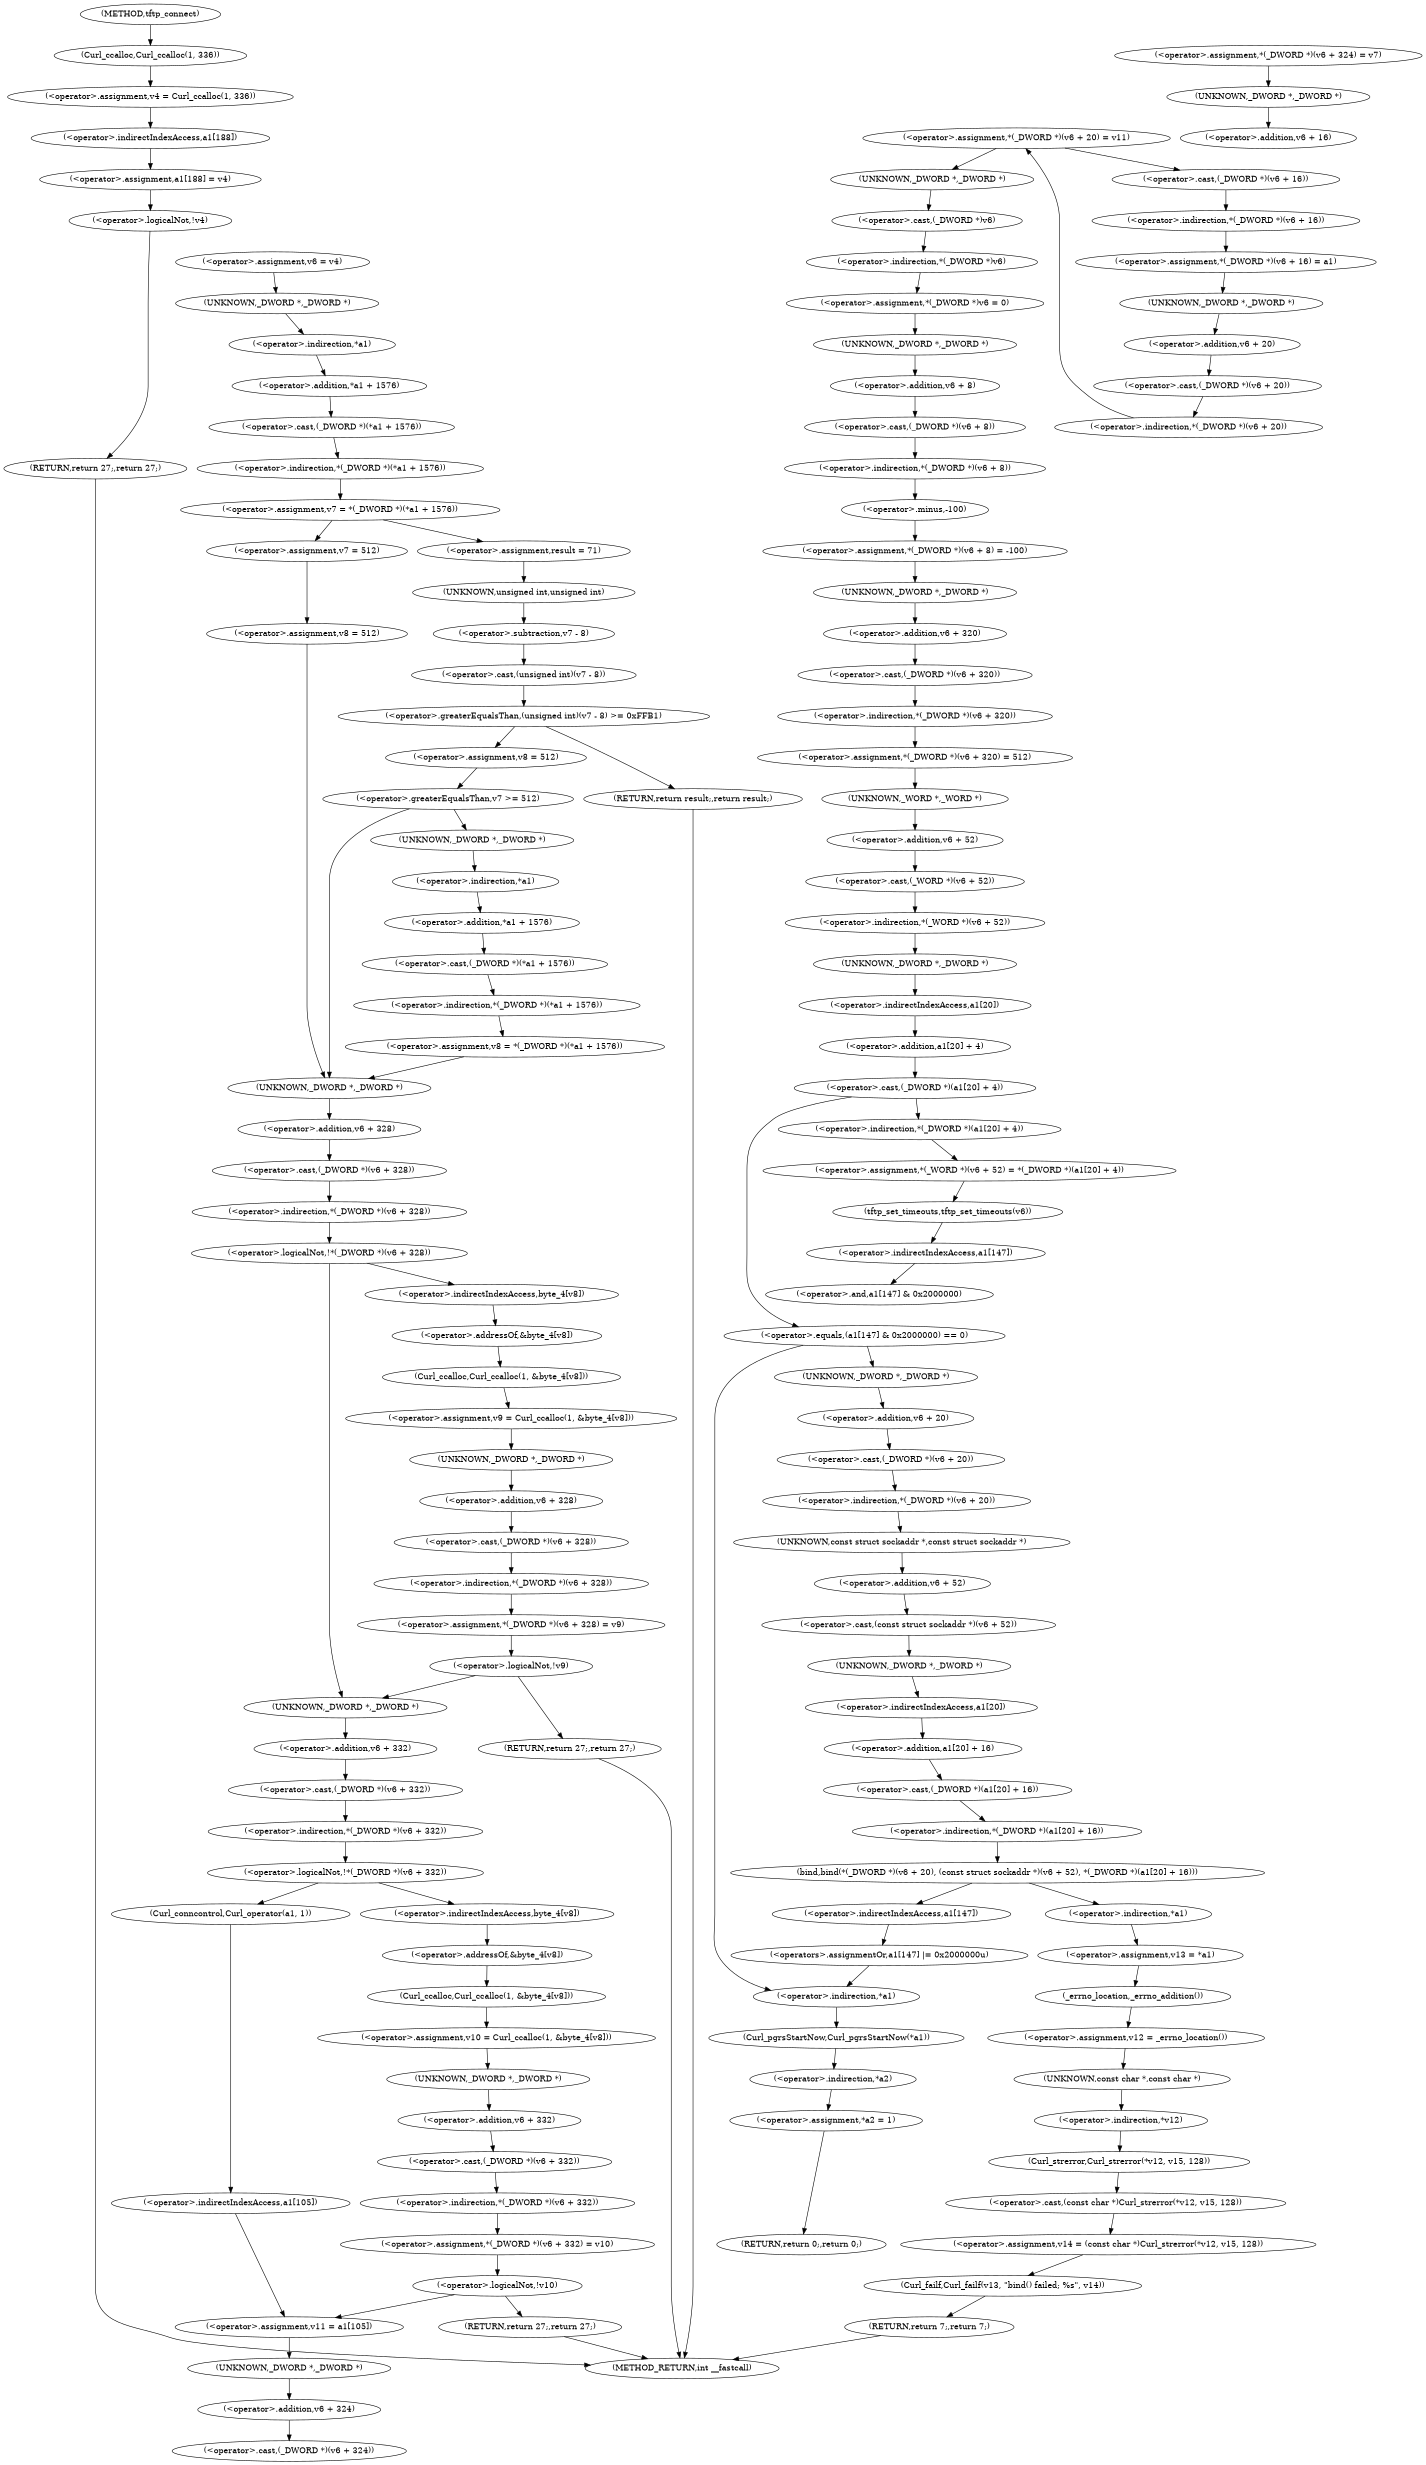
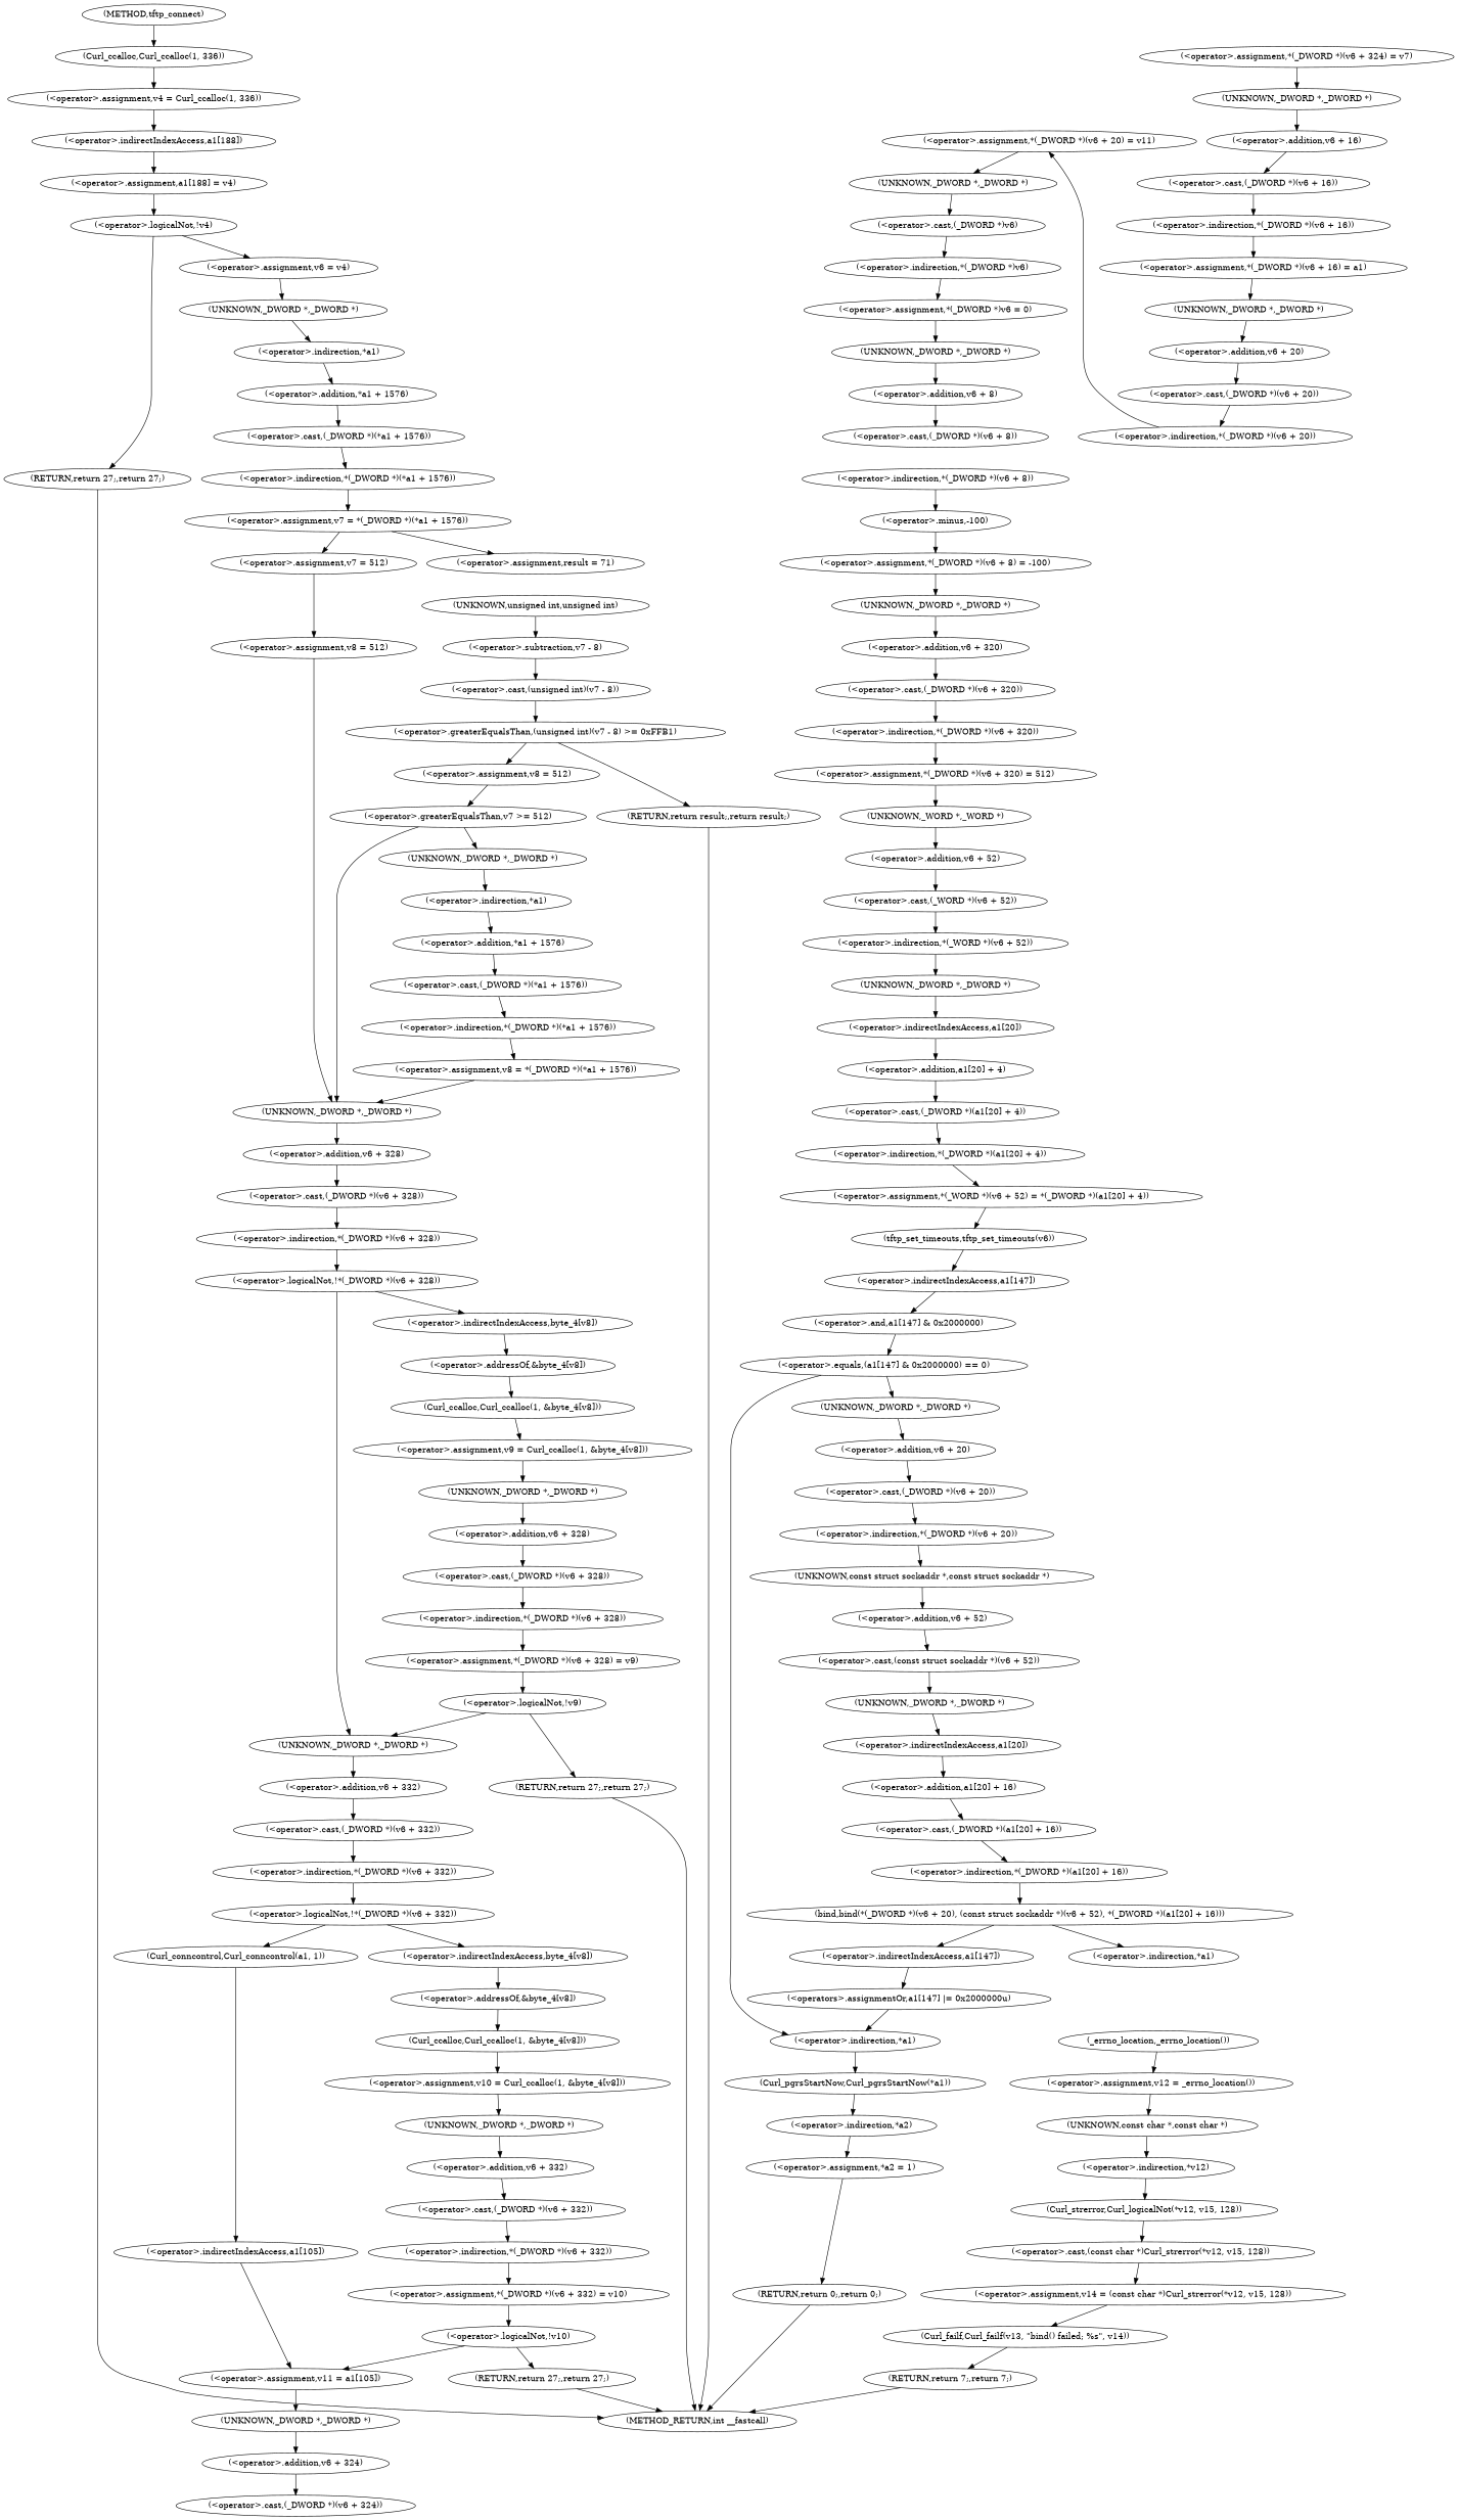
  digraph {
    n1 [label="(<operator>.assignment,v4 = Curl_ccalloc(1, 336))"]
    n2 [label="(<operator>.indirectIndexAccess,a1[188])"]
    n3 [label="(<operator>.assignment,a1[188] = v4)"]
    n4 [label="(Curl_ccalloc,Curl_ccalloc(1, 336))"]
    n5 [label="(<operator>.logicalNot,!v4)"]
    n6 [label="(RETURN,return 27;,return 27;)"]
    n7 [label="(<operator>.assignment,v6 = v4)"]
    n8 [label="(METHOD_RETURN,int __fastcall)"]
    n9 [label="(UNKNOWN,_DWORD *,_DWORD *)"]
    n10 [label="(<operator>.indirection,*a1)"]
    n11 [label="(<operator>.assignment,v7 = *(_DWORD *)(*a1 + 1576))"]
    n12 [label="(<operator>.assignment,result = 71)"]
    n13 [label="(<operator>.assignment,v7 = 512)"]
    n14 [label="(UNKNOWN,unsigned int,unsigned int)"]
    n15 [label="(<operator>.assignment,v8 = 512)"]
    n16 [label="(<operator>.indirection,*(_DWORD *)(*a1 + 1576))"]
    n17 [label="(<operator>.cast,(_DWORD *)(*a1 + 1576))"]
    n18 [label="(<operator>.addition,*a1 + 1576)"]
    n19 [label="(<operator>.subtraction,v7 - 8)"]
    n20 [label="(<operator>.greaterEqualsThan,(unsigned int)(v7 - 8) >= 0xFFB1)"]
    n21 [label="(RETURN,return result;,return result;)"]
    n22 [label="(<operator>.assignment,v8 = 512)"]
    n23 [label="(<operator>.greaterEqualsThan,v7 >= 512)"]
    n24 [label="(<operator>.cast,(unsigned int)(v7 - 8))"]
    n25 [label="(UNKNOWN,_DWORD *,_DWORD *)"]
    n26 [label="(UNKNOWN,_DWORD *,_DWORD *)"]
    n27 [label="(<operator>.indirection,*a1)"]
    n28 [label="(<operator>.addition,v6 + 328)"]
    n29 [label="(<operator>.assignment,v8 = *(_DWORD *)(*a1 + 1576))"]
    n30 [label="(<operator>.indirection,*(_DWORD *)(*a1 + 1576))"]
    n31 [label="(<operator>.cast,(_DWORD *)(*a1 + 1576))"]
    n32 [label="(<operator>.addition,*a1 + 1576)"]
    n33 [label="(<operator>.logicalNot,!*(_DWORD *)(v6 + 328))"]
    n34 [label="(<operator>.indirectIndexAccess,byte_4[v8])"]
    n35 [label="(UNKNOWN,_DWORD *,_DWORD *)"]
    n36 [label="(<operator>.addressOf,&byte_4[v8])"]
    n37 [label="(<operator>.addition,v6 + 332)"]
    n38 [label="(<operator>.indirection,*(_DWORD *)(v6 + 328))"]
    n39 [label="(<operator>.cast,(_DWORD *)(v6 + 328))"]
    n40 [label="(<operator>.assignment,v9 = Curl_ccalloc(1, &byte_4[v8]))"]
    n41 [label="(UNKNOWN,_DWORD *,_DWORD *)"]
    n42 [label="(<operator>.addition,v6 + 328)"]
    n43 [label="(Curl_ccalloc,Curl_ccalloc(1, &byte_4[v8]))"]
    n44 [label="(<operator>.assignment,*(_DWORD *)(v6 + 328) = v9)"]
    n45 [label="(<operator>.logicalNot,!v9)"]
    n46 [label="(RETURN,return 27;,return 27;)"]
    n47 [label="(<operator>.indirection,*(_DWORD *)(v6 + 328))"]
    n48 [label="(<operator>.cast,(_DWORD *)(v6 + 328))"]
    n49 [label="(<operator>.logicalNot,!*(_DWORD *)(v6 + 332))"]
    n50 [label="(<operator>.indirectIndexAccess,byte_4[v8])"]
-   n51 [label="(Curl_conncontrol,Curl_operator(a1, 1))"]
+   n51 [label="(Curl_conncontrol,Curl_conncontrol(a1, 1))"]
    n52 [label="(<operator>.addressOf,&byte_4[v8])"]
    n53 [label="(<operator>.indirectIndexAccess,a1[105])"]
    n54 [label="(<operator>.indirection,*(_DWORD *)(v6 + 332))"]
    n55 [label="(<operator>.cast,(_DWORD *)(v6 + 332))"]
    n56 [label="(<operator>.assignment,v10 = Curl_ccalloc(1, &byte_4[v8]))"]
    n57 [label="(UNKNOWN,_DWORD *,_DWORD *)"]
    n58 [label="(<operator>.addition,v6 + 332)"]
    n59 [label="(Curl_ccalloc,Curl_ccalloc(1, &byte_4[v8]))"]
    n60 [label="(<operator>.assignment,*(_DWORD *)(v6 + 332) = v10)"]
    n61 [label="(<operator>.logicalNot,!v10)"]
    n62 [label="(RETURN,return 27;,return 27;)"]
    n63 [label="(<operator>.assignment,v11 = a1[105])"]
    n64 [label="(<operator>.indirection,*(_DWORD *)(v6 + 332))"]
    n65 [label="(<operator>.cast,(_DWORD *)(v6 + 332))"]
    n66 [label="(UNKNOWN,_DWORD *,_DWORD *)"]
    n67 [label="(<operator>.addition,v6 + 324)"]
    n68 [label="(<operator>.assignment,*(_DWORD *)(v6 + 324) = v7)"]
    n69 [label="(UNKNOWN,_DWORD *,_DWORD *)"]
    n70 [label="(<operator>.addition,v6 + 16)"]
    n71 [label="(<operator>.cast,(_DWORD *)(v6 + 324))"]
    n72 [label="(<operator>.assignment,*(_DWORD *)(v6 + 16) = a1)"]
    n73 [label="(UNKNOWN,_DWORD *,_DWORD *)"]
    n74 [label="(<operator>.addition,v6 + 20)"]
    n75 [label="(<operator>.indirection,*(_DWORD *)(v6 + 16))"]
    n76 [label="(<operator>.cast,(_DWORD *)(v6 + 16))"]
    n77 [label="(<operator>.assignment,*(_DWORD *)(v6 + 20) = v11)"]
    n78 [label="(UNKNOWN,_DWORD *,_DWORD *)"]
    n79 [label="(<operator>.cast,(_DWORD *)v6)"]
    n80 [label="(<operator>.indirection,*(_DWORD *)(v6 + 20))"]
    n81 [label="(<operator>.cast,(_DWORD *)(v6 + 20))"]
    n82 [label="(<operator>.assignment,*(_DWORD *)v6 = 0)"]
    n83 [label="(UNKNOWN,_DWORD *,_DWORD *)"]
    n84 [label="(<operator>.addition,v6 + 8)"]
    n85 [label="(<operator>.indirection,*(_DWORD *)v6)"]
    n86 [label="(<operator>.assignment,*(_DWORD *)(v6 + 8) = -100)"]
    n87 [label="(UNKNOWN,_DWORD *,_DWORD *)"]
    n88 [label="(<operator>.addition,v6 + 320)"]
    n89 [label="(<operator>.indirection,*(_DWORD *)(v6 + 8))"]
    n90 [label="(<operator>.minus,-100)"]
    n91 [label="(<operator>.cast,(_DWORD *)(v6 + 8))"]
    n92 [label="(<operator>.assignment,*(_DWORD *)(v6 + 320) = 512)"]
    n93 [label="(UNKNOWN,_WORD *,_WORD *)"]
    n94 [label="(<operator>.addition,v6 + 52)"]
    n95 [label="(<operator>.indirection,*(_DWORD *)(v6 + 320))"]
    n96 [label="(<operator>.cast,(_DWORD *)(v6 + 320))"]
    n97 [label="(<operator>.assignment,*(_WORD *)(v6 + 52) = *(_DWORD *)(a1[20] + 4))"]
    n98 [label="(tftp_set_timeouts,tftp_set_timeouts(v6))"]
    n99 [label="(<operator>.indirectIndexAccess,a1[147])"]
    n100 [label="(<operator>.indirection,*(_WORD *)(v6 + 52))"]
    n101 [label="(UNKNOWN,_DWORD *,_DWORD *)"]
    n102 [label="(<operator>.indirectIndexAccess,a1[20])"]
    n103 [label="(<operator>.cast,(_WORD *)(v6 + 52))"]
    n104 [label="(<operator>.indirection,*(_DWORD *)(a1[20] + 4))"]
    n105 [label="(<operator>.cast,(_DWORD *)(a1[20] + 4))"]
    n106 [label="(<operator>.addition,a1[20] + 4)"]
    n107 [label="(<operator>.and,a1[147] & 0x2000000)"]
    n108 [label="(<operator>.equals,(a1[147] & 0x2000000) == 0)"]
    n109 [label="(UNKNOWN,_DWORD *,_DWORD *)"]
    n110 [label="(<operator>.indirection,*a1)"]
    n111 [label="(<operator>.addition,v6 + 20)"]
    n112 [label="(Curl_pgrsStartNow,Curl_pgrsStartNow(*a1))"]
    n113 [label="(bind,bind(*(_DWORD *)(v6 + 20), (const struct sockaddr *)(v6 + 52), *(_DWORD *)(a1[20] + 16)))"]
    n114 [label="(<operator>.indirection,*a1)"]
    n115 [label="(<operator>.indirectIndexAccess,a1[147])"]
-   n116 [label="(<operator>.assignment,v13 = *a1)"]
    n117 [label="(<operators>.assignmentOr,a1[147] |= 0x2000000u)"]
    n118 [label="(<operator>.indirection,*(_DWORD *)(v6 + 20))"]
    n119 [label="(UNKNOWN,const struct sockaddr *,const struct sockaddr *)"]
    n120 [label="(<operator>.addition,v6 + 52)"]
    n121 [label="(<operator>.cast,(_DWORD *)(v6 + 20))"]
    n122 [label="(<operator>.cast,(const struct sockaddr *)(v6 + 52))"]
    n123 [label="(UNKNOWN,_DWORD *,_DWORD *)"]
    n124 [label="(<operator>.indirectIndexAccess,a1[20])"]
    n125 [label="(<operator>.indirection,*(_DWORD *)(a1[20] + 16))"]
    n126 [label="(<operator>.cast,(_DWORD *)(a1[20] + 16))"]
    n127 [label="(<operator>.addition,a1[20] + 16)"]
-   n128 [label="(_errno_location,_errno_addition())"]
+   n128 [label="(_errno_location,_errno_location())"]
    n129 [label="(<operator>.assignment,v12 = _errno_location())"]
    n130 [label="(UNKNOWN,const char *,const char *)"]
    n131 [label="(<operator>.indirection,*v12)"]
    n132 [label="(<operator>.assignment,v14 = (const char *)Curl_strerror(*v12, v15, 128))"]
    n133 [label="(Curl_failf,Curl_failf(v13, \"bind() failed; %s\", v14))"]
    n134 [label="(RETURN,return 7;,return 7;)"]
    n135 [label="(<operator>.cast,(const char *)Curl_strerror(*v12, v15, 128))"]
-   n136 [label="(Curl_strerror,Curl_strerror(*v12, v15, 128))"]
+   n136 [label="(Curl_strerror,Curl_logicalNot(*v12, v15, 128))"]
    n137 [label="(<operator>.indirection,*a2)"]
    n138 [label="(<operator>.assignment,*a2 = 1)"]
    n139 [label="(RETURN,return 0;,return 0;)"]
    n140 [label="(METHOD,tftp_connect)"]
    n1 -> n2
    n2 -> n3
    n3 -> n5
    n4 -> n1
    n5 -> n6
+   n5 -> n7
    n6 -> n8
    n7 -> n9
    n9 -> n10
    n10 -> n18
    n11 -> n12
    n11 -> n13
-   n12 -> n14
    n13 -> n15
    n14 -> n19
    n15 -> n26
    n16 -> n11
    n17 -> n16
    n18 -> n17
    n19 -> n24
    n20 -> n21
    n20 -> n22
    n21 -> n8
    n22 -> n23
    n23 -> n25
    n23 -> n26
    n24 -> n20
    n25 -> n27
    n26 -> n28
    n27 -> n32
    n28 -> n39
    n29 -> n26
    n30 -> n29
    n31 -> n30
    n32 -> n31
    n33 -> n34
    n33 -> n35
    n34 -> n36
    n35 -> n37
    n36 -> n43
    n37 -> n55
    n38 -> n33
    n39 -> n38
    n40 -> n41
    n41 -> n42
    n42 -> n48
    n43 -> n40
    n44 -> n45
    n45 -> n35
    n45 -> n46
    n46 -> n8
    n47 -> n44
    n48 -> n47
    n49 -> n50
    n49 -> n51
    n50 -> n52
    n51 -> n53
    n52 -> n59
    n53 -> n63
    n54 -> n49
    n55 -> n54
    n56 -> n57
    n57 -> n58
    n58 -> n65
    n59 -> n56
    n60 -> n61
    n61 -> n62
    n61 -> n63
    n62 -> n8
    n63 -> n66
    n64 -> n60
    n65 -> n64
    n66 -> n67
    n67 -> n71
    n68 -> n69
    n69 -> n70
-   n77 -> n76
+   n70 -> n76
    n72 -> n73
    n73 -> n74
    n74 -> n81
    n75 -> n72
    n76 -> n75
    n77 -> n78
    n78 -> n79
    n79 -> n85
    n80 -> n77
    n81 -> n80
    n82 -> n83
    n83 -> n84
    n84 -> n91
    n85 -> n82
    n86 -> n87
    n87 -> n88
    n88 -> n96
    n89 -> n90
    n90 -> n86
-   n91 -> n89
    n92 -> n93
    n93 -> n94
    n94 -> n103
    n95 -> n92
    n96 -> n95
    n97 -> n98
    n98 -> n99
    n99 -> n107
    n100 -> n101
    n101 -> n102
    n102 -> n106
    n103 -> n100
    n104 -> n97
    n105 -> n104
    n106 -> n105
-   n105 -> n108
+   n107 -> n108
    n108 -> n109
    n108 -> n110
    n109 -> n111
    n110 -> n112
    n111 -> n121
    n112 -> n137
    n113 -> n114
    n113 -> n115
-   n114 -> n116
    n115 -> n117
-   n116 -> n128
    n117 -> n110
    n118 -> n119
    n119 -> n120
    n120 -> n122
    n121 -> n118
    n122 -> n123
    n123 -> n124
    n124 -> n127
    n125 -> n113
    n126 -> n125
    n127 -> n126
    n128 -> n129
    n129 -> n130
    n130 -> n131
    n131 -> n136
    n132 -> n133
    n133 -> n134
    n134 -> n8
    n135 -> n132
    n136 -> n135
    n137 -> n138
    n138 -> n139
+   n139 -> n8
    n140 -> n4
  }
